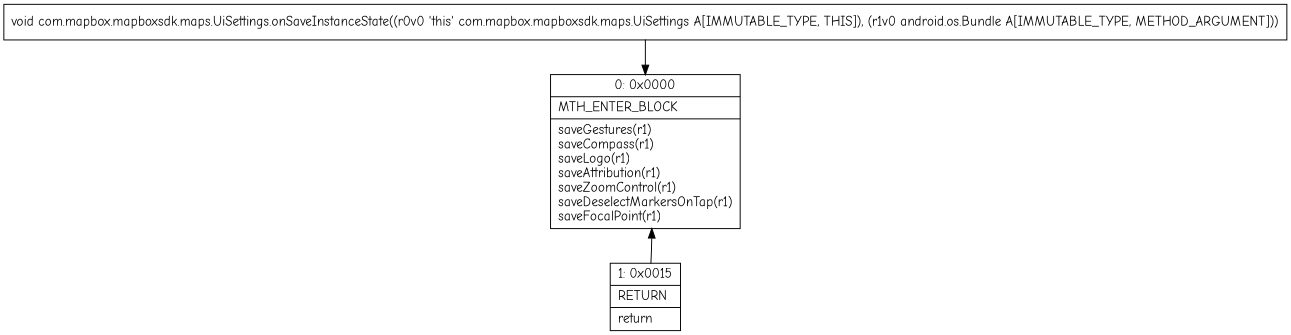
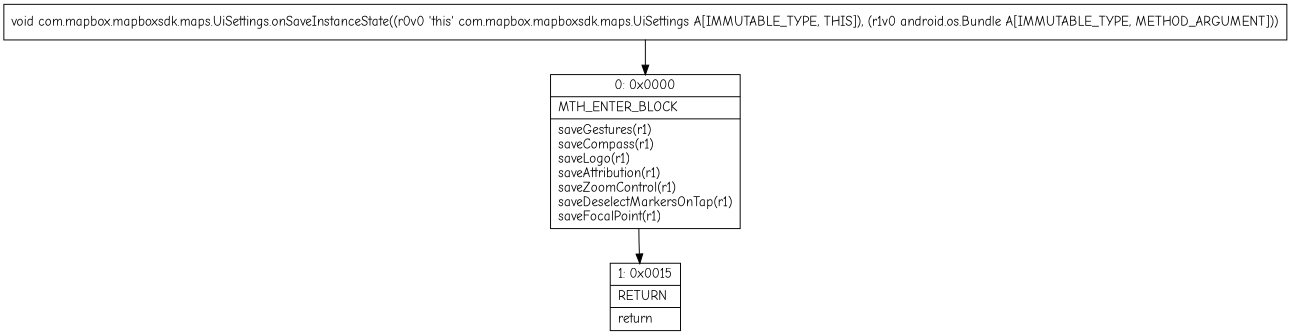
  digraph {
    fontname="Comic Neue"
    node [shape=record fontname="Comic Neue"]
    edge [fontname="Comic Neue"]
    n1 [label="{0\:\ 0x0000|MTH_ENTER_BLOCK\l|saveGestures(r1)\lsaveCompass(r1)\lsaveLogo(r1)\lsaveAttribution(r1)\lsaveZoomControl(r1)\lsaveDeselectMarkersOnTap(r1)\lsaveFocalPoint(r1)\l}"]
    n2 [label="{1\:\ 0x0015|RETURN\l|return\l}"]
    n3 [label="{void com.mapbox.mapboxsdk.maps.UiSettings.onSaveInstanceState((r0v0 'this' com.mapbox.mapboxsdk.maps.UiSettings A[IMMUTABLE_TYPE, THIS]), (r1v0 android.os.Bundle A[IMMUTABLE_TYPE, METHOD_ARGUMENT])) }"]
-   n2 -> n1
+   n1 -> n2
    n3 -> n1
  }
